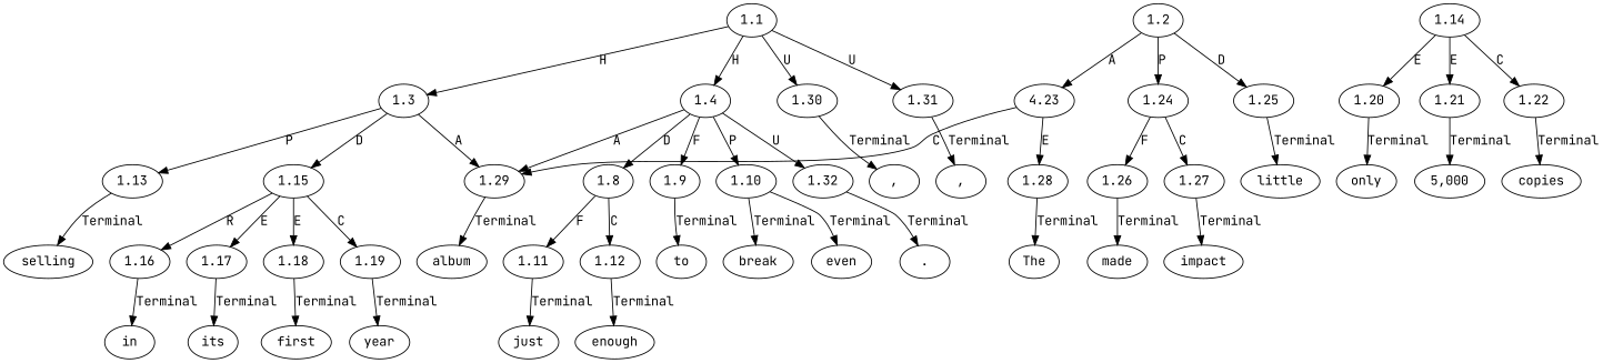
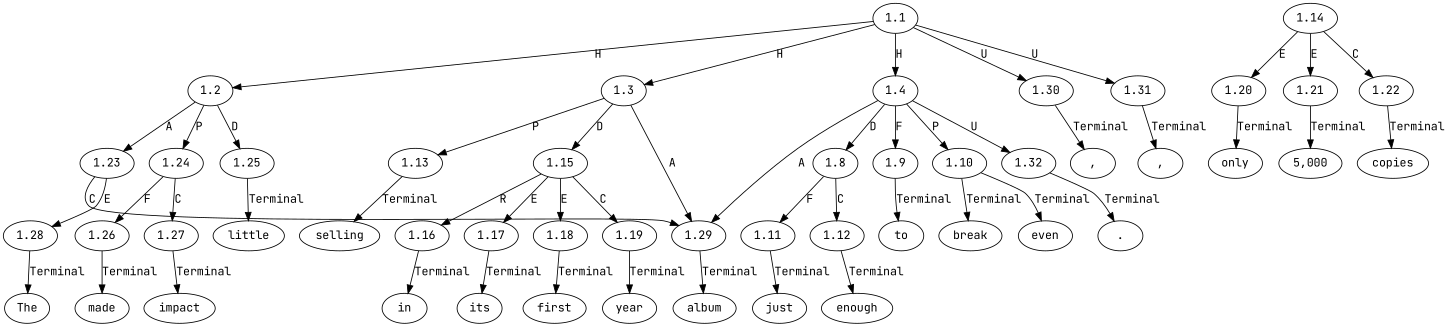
  digraph {
    fontname="JetBrains Mono"
    node [fontname="JetBrains Mono" ordering=out]
    edge [fontname="JetBrains Mono" ordering=out]
    n1 [label=The]
    n2 [label=copies]
    n3 [label=in]
    n4 [label=its]
    n5 [label=first]
    n6 [label=year]
    n7 [label=","]
    n8 [label=just]
    n9 [label=enough]
    n10 [label=to]
    n11 [label=break]
    n12 [label=album]
    n13 [label=even]
    n14 [label="."]
    n15 [label=made]
    n16 [label=little]
    n17 [label=impact]
    n18 [label=","]
    n19 [label=selling]
    n20 [label=only]
    n21 [label="5,000"]
    n22 [label=1.1]
    n23 [label=1.2]
    n24 [label=1.3]
    n25 [label=1.4]
    n26 [label=1.30]
    n27 [label=1.31]
-   n28 [label=4.23]
+   n28 [label=1.23]
    n29 [label=1.24]
    n30 [label=1.25]
    n31 [label=1.13]
    n32 [label=1.15]
    n33 [label=1.29]
    n34 [label=1.8]
    n35 [label=1.9]
    n36 [label=1.10]
    n37 [label=1.32]
    n38 [label=1.28]
    n39 [label=1.26]
    n40 [label=1.27]
    n41 [label=1.14]
    n42 [label=1.20]
    n43 [label=1.21]
    n44 [label=1.22]
    n45 [label=1.16]
    n46 [label=1.17]
    n47 [label=1.18]
    n48 [label=1.19]
    n49 [label=1.11]
    n50 [label=1.12]
+   n22 -> n23 [label=H]
    n22 -> n24 [label=H]
    n22 -> n25 [label=H]
    n22 -> n26 [label=U]
    n22 -> n27 [label=U]
    n23 -> n28 [label=A]
    n23 -> n29 [label=P]
    n23 -> n30 [label=D]
    n24 -> n31 [label=P]
    n24 -> n32 [label=D]
    n24 -> n33 [label=A]
    n25 -> n33 [label=A]
    n25 -> n34 [label=D]
    n25 -> n35 [label=F]
    n25 -> n36 [label=P]
    n25 -> n37 [label=U]
    n26 -> n18 [label=Terminal]
    n27 -> n7 [label=Terminal]
    n28 -> n33 [label=C]
    n28 -> n38 [label=E]
    n29 -> n39 [label=F]
    n29 -> n40 [label=C]
    n30 -> n16 [label=Terminal]
    n31 -> n19 [label=Terminal]
    n32 -> n45 [label=R]
    n32 -> n46 [label=E]
    n32 -> n47 [label=E]
    n32 -> n48 [label=C]
    n33 -> n12 [label=Terminal]
    n34 -> n49 [label=F]
    n34 -> n50 [label=C]
    n35 -> n10 [label=Terminal]
    n36 -> n11 [label=Terminal]
    n36 -> n13 [label=Terminal]
    n37 -> n14 [label=Terminal]
    n38 -> n1 [label=Terminal]
    n39 -> n15 [label=Terminal]
    n40 -> n17 [label=Terminal]
    n41 -> n42 [label=E]
    n41 -> n43 [label=E]
    n41 -> n44 [label=C]
    n42 -> n20 [label=Terminal]
    n43 -> n21 [label=Terminal]
    n44 -> n2 [label=Terminal]
    n45 -> n3 [label=Terminal]
    n46 -> n4 [label=Terminal]
    n47 -> n5 [label=Terminal]
    n48 -> n6 [label=Terminal]
    n49 -> n8 [label=Terminal]
    n50 -> n9 [label=Terminal]
  }
